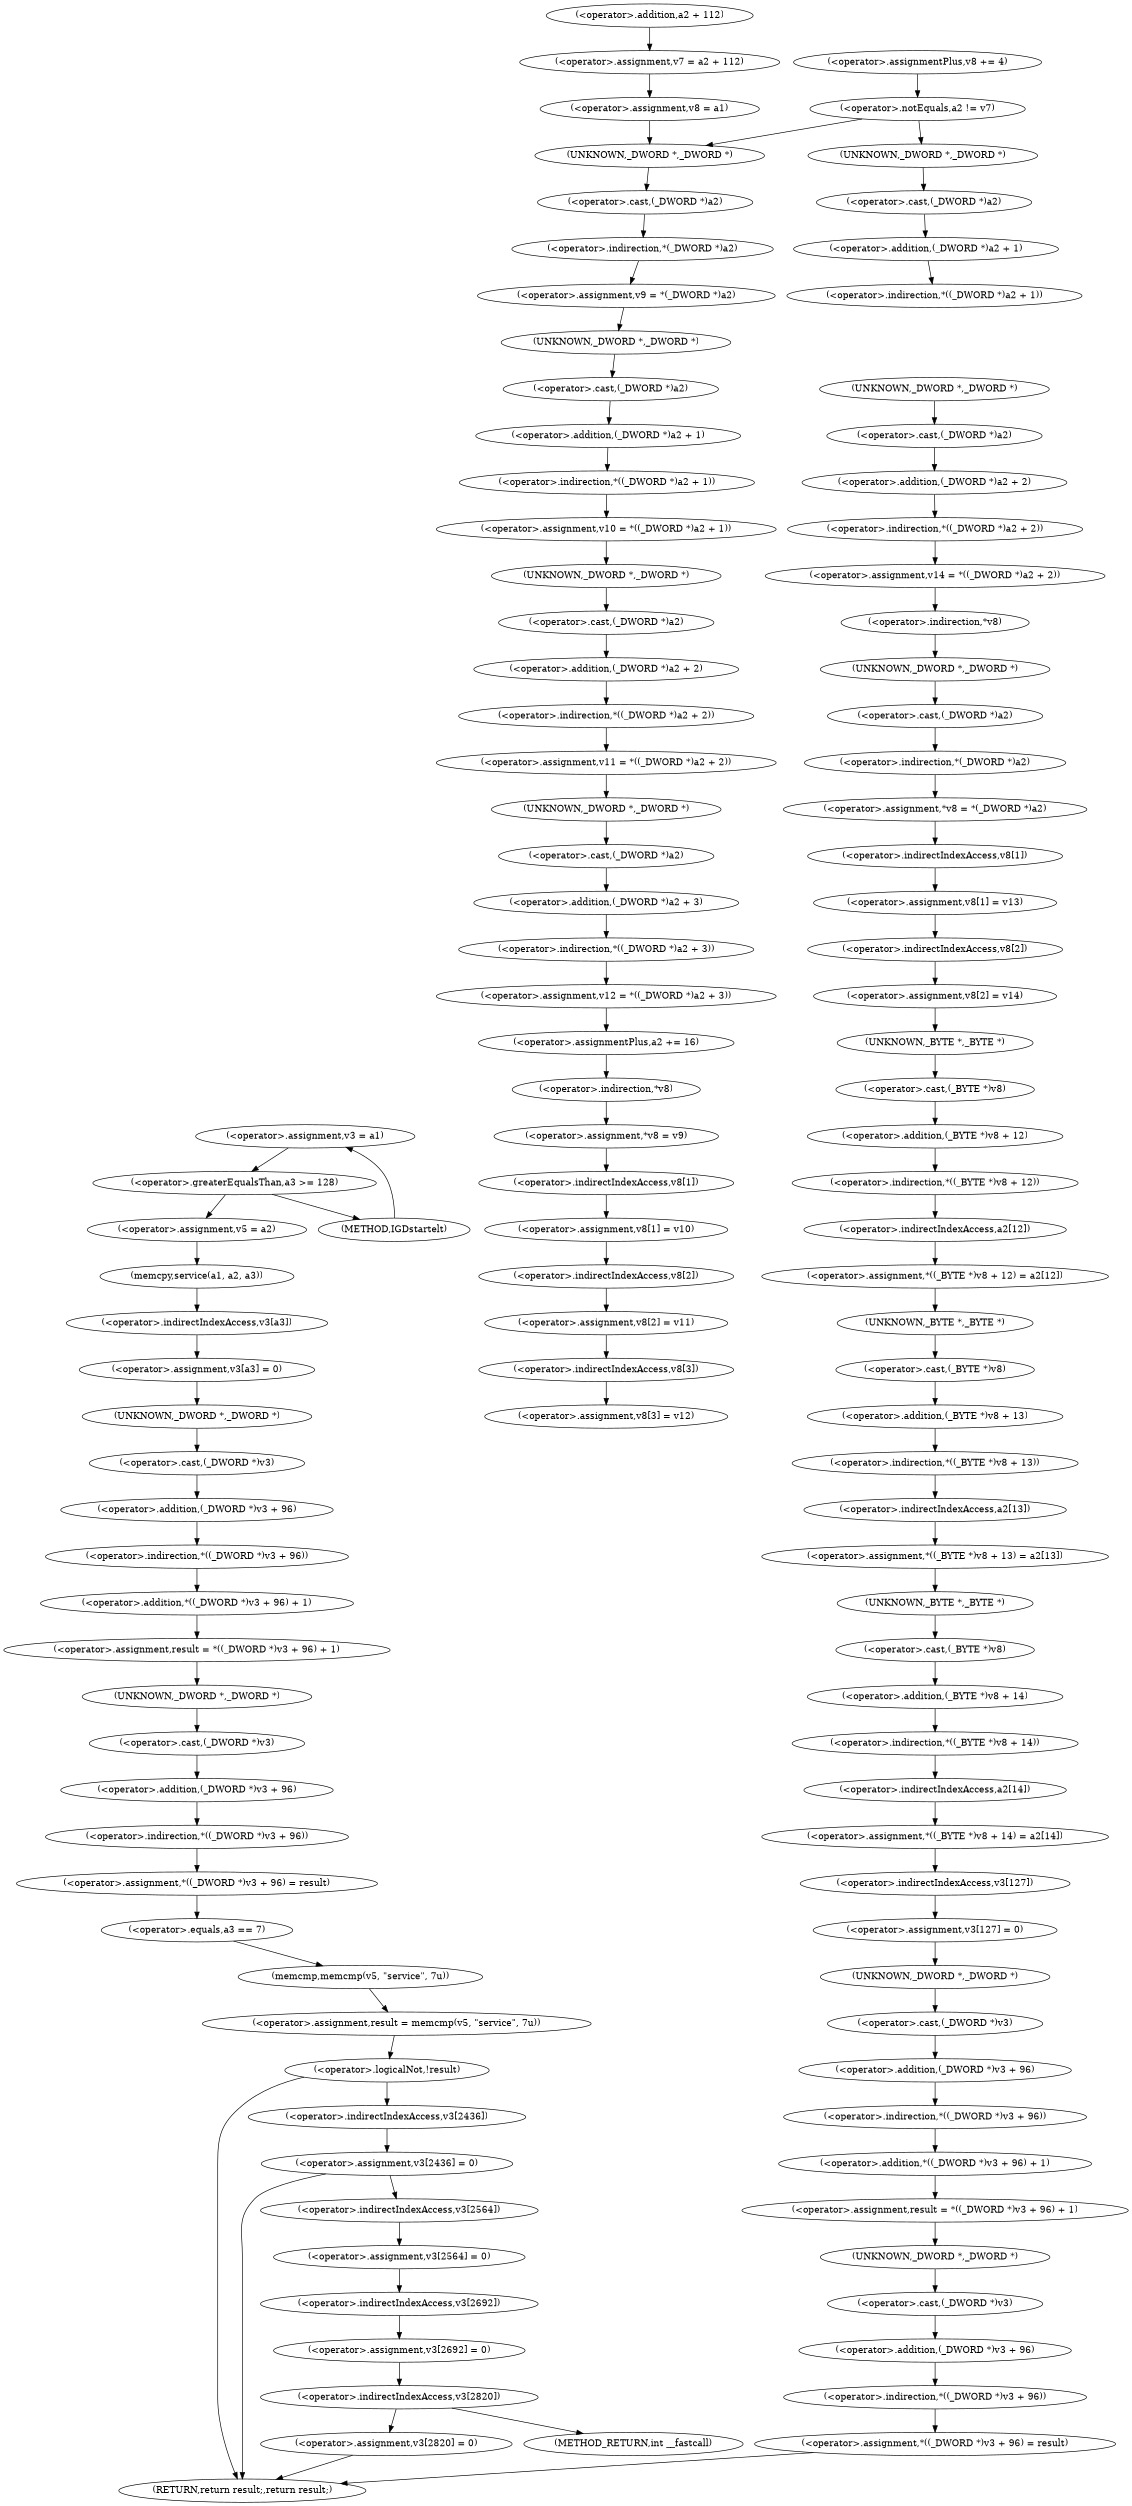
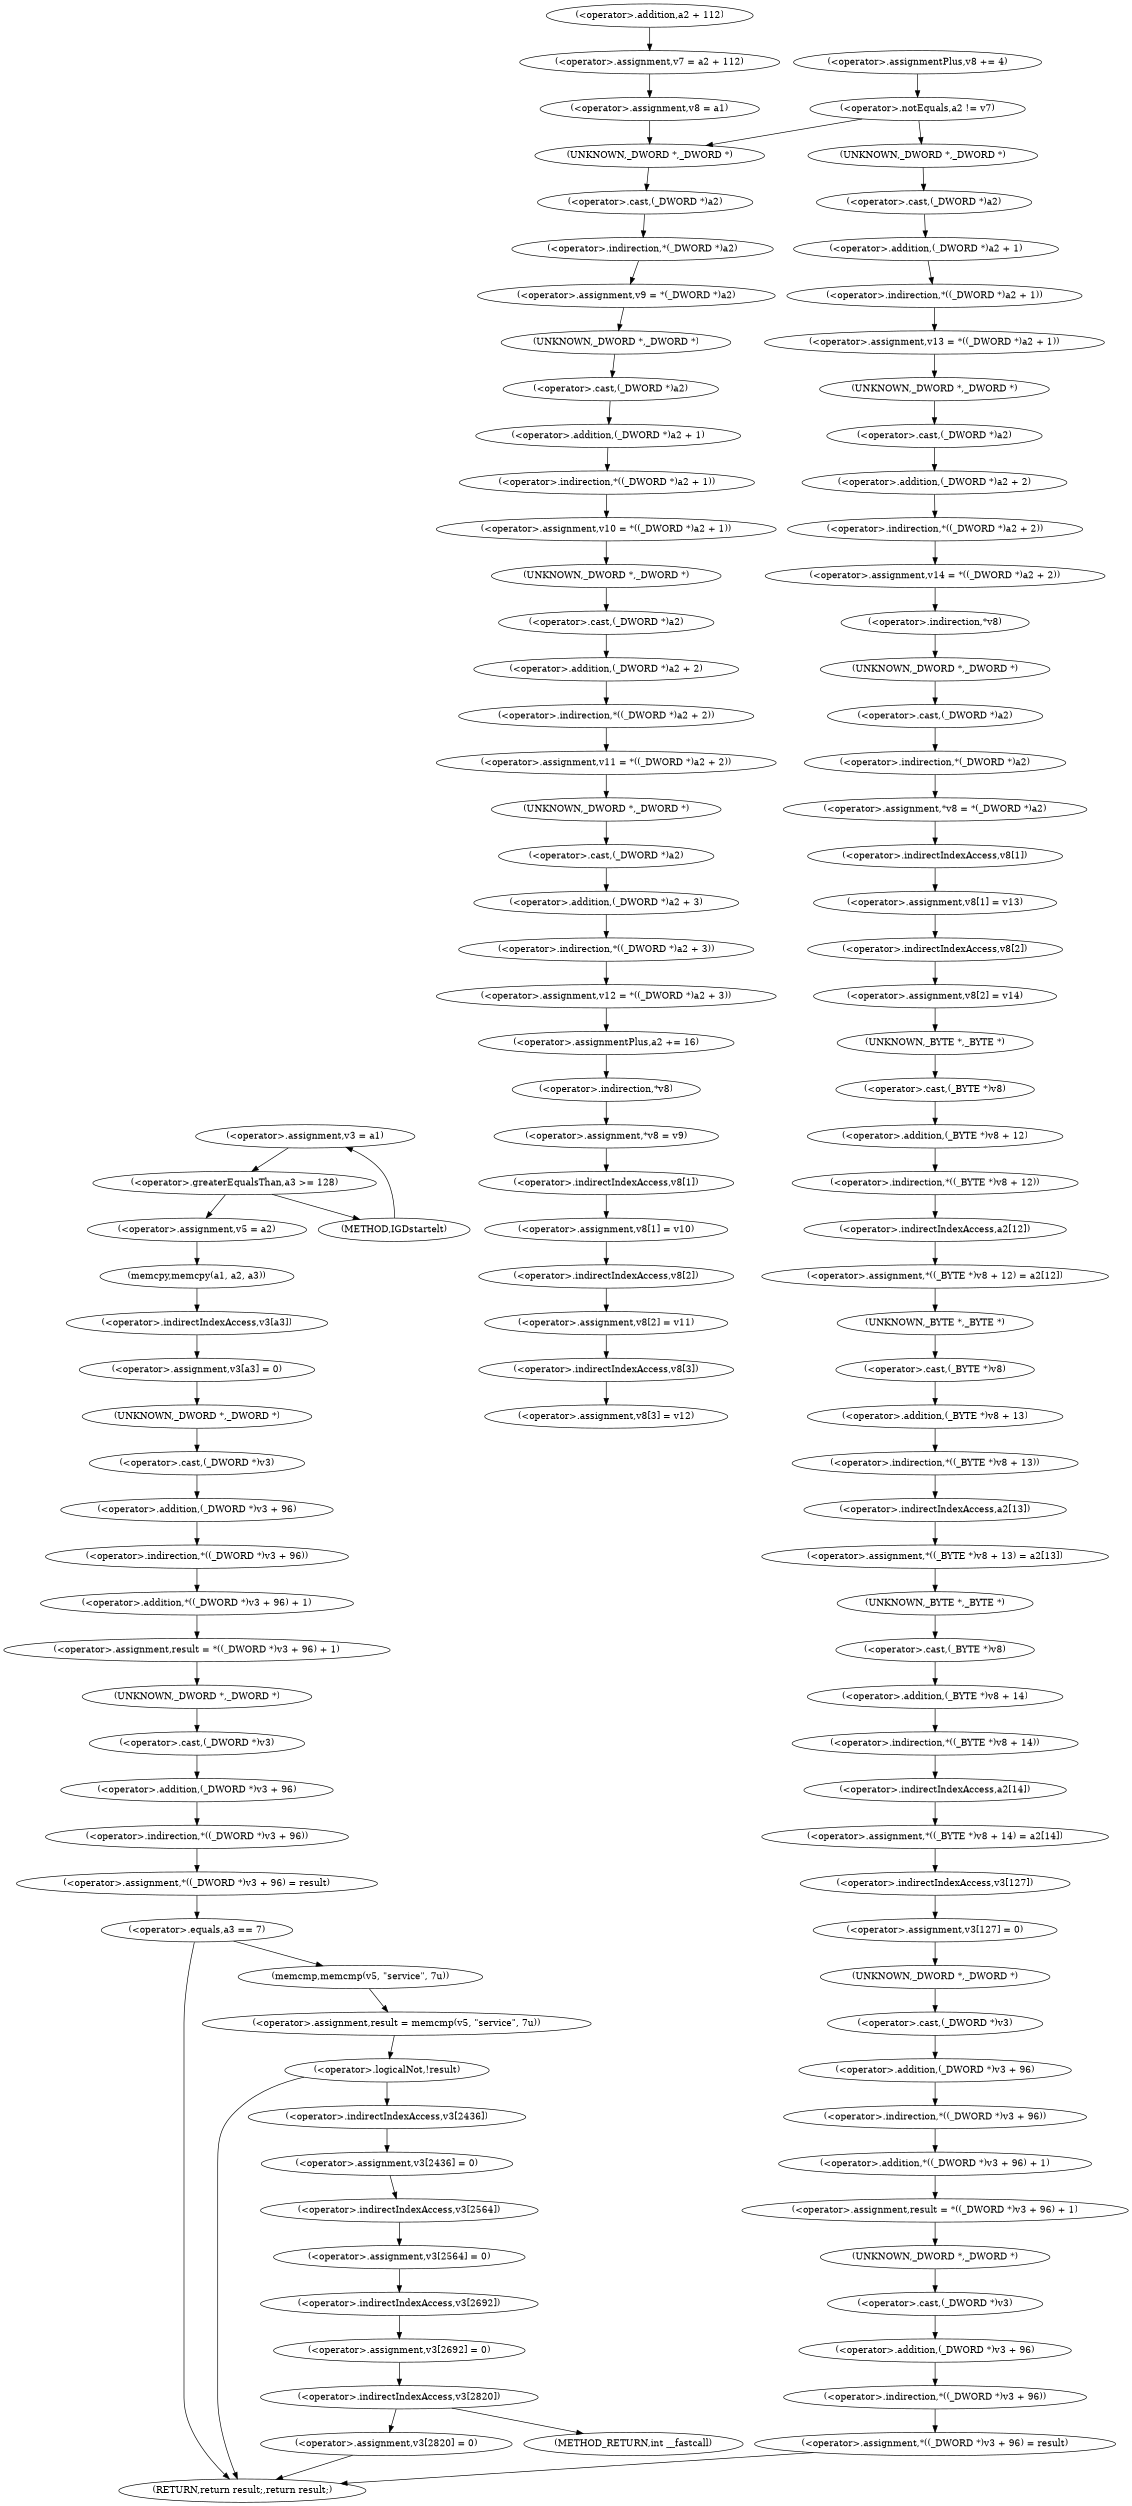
  digraph {
    n1 [label="(<operator>.assignment,v3 = a1)"]
    n2 [label="(<operator>.greaterEqualsThan,a3 >= 128)"]
    n3 [label="(<operator>.assignment,v5 = a2)"]
    n4 [label="(METHOD,IGDstartelt)"]
    n5 [label="(<operator>.addition,a2 + 112)"]
    n6 [label="(<operator>.assignment,v7 = a2 + 112)"]
-   n7 [label="(memcpy,service(a1, a2, a3))"]
+   n7 [label="(memcpy,memcpy(a1, a2, a3))"]
    n8 [label="(<operator>.assignment,v8 = a1)"]
    n9 [label="(UNKNOWN,_DWORD *,_DWORD *)"]
    n10 [label="(<operator>.cast,(_DWORD *)a2)"]
    n11 [label="(<operator>.assignment,v9 = *(_DWORD *)a2)"]
    n12 [label="(UNKNOWN,_DWORD *,_DWORD *)"]
    n13 [label="(<operator>.cast,(_DWORD *)a2)"]
    n14 [label="(<operator>.indirection,*(_DWORD *)a2)"]
    n15 [label="(<operator>.assignment,v10 = *((_DWORD *)a2 + 1))"]
    n16 [label="(UNKNOWN,_DWORD *,_DWORD *)"]
    n17 [label="(<operator>.cast,(_DWORD *)a2)"]
    n18 [label="(<operator>.indirection,*((_DWORD *)a2 + 1))"]
    n19 [label="(<operator>.addition,(_DWORD *)a2 + 1)"]
    n20 [label="(<operator>.assignment,v11 = *((_DWORD *)a2 + 2))"]
    n21 [label="(UNKNOWN,_DWORD *,_DWORD *)"]
    n22 [label="(<operator>.cast,(_DWORD *)a2)"]
    n23 [label="(<operator>.indirection,*((_DWORD *)a2 + 2))"]
    n24 [label="(<operator>.addition,(_DWORD *)a2 + 2)"]
    n25 [label="(<operator>.assignment,v12 = *((_DWORD *)a2 + 3))"]
    n26 [label="(<operator>.assignmentPlus,a2 += 16)"]
    n27 [label="(<operator>.indirection,*v8)"]
    n28 [label="(<operator>.indirection,*((_DWORD *)a2 + 3))"]
    n29 [label="(<operator>.addition,(_DWORD *)a2 + 3)"]
    n30 [label="(<operator>.assignment,*v8 = v9)"]
    n31 [label="(<operator>.indirectIndexAccess,v8[1])"]
    n32 [label="(<operator>.assignment,v8[1] = v10)"]
    n33 [label="(<operator>.indirectIndexAccess,v8[2])"]
    n34 [label="(<operator>.assignment,v8[2] = v11)"]
    n35 [label="(<operator>.indirectIndexAccess,v8[3])"]
    n36 [label="(<operator>.assignment,v8[3] = v12)"]
    n37 [label="(<operator>.assignmentPlus,v8 += 4)"]
    n38 [label="(<operator>.notEquals,a2 != v7)"]
    n39 [label="(UNKNOWN,_DWORD *,_DWORD *)"]
    n40 [label="(<operator>.cast,(_DWORD *)a2)"]
+   n41 [label="(<operator>.assignment,v13 = *((_DWORD *)a2 + 1))"]
    n42 [label="(UNKNOWN,_DWORD *,_DWORD *)"]
    n43 [label="(<operator>.cast,(_DWORD *)a2)"]
    n44 [label="(<operator>.indirection,*((_DWORD *)a2 + 1))"]
    n45 [label="(<operator>.addition,(_DWORD *)a2 + 1)"]
    n46 [label="(<operator>.assignment,v14 = *((_DWORD *)a2 + 2))"]
    n47 [label="(<operator>.indirection,*v8)"]
    n48 [label="(UNKNOWN,_DWORD *,_DWORD *)"]
    n49 [label="(<operator>.indirection,*((_DWORD *)a2 + 2))"]
    n50 [label="(<operator>.addition,(_DWORD *)a2 + 2)"]
    n51 [label="(<operator>.assignment,*v8 = *(_DWORD *)a2)"]
    n52 [label="(<operator>.indirectIndexAccess,v8[1])"]
    n53 [label="(<operator>.assignment,v8[1] = v13)"]
    n54 [label="(<operator>.cast,(_DWORD *)a2)"]
    n55 [label="(<operator>.indirection,*(_DWORD *)a2)"]
    n56 [label="(<operator>.indirectIndexAccess,v8[2])"]
    n57 [label="(<operator>.assignment,v8[2] = v14)"]
    n58 [label="(UNKNOWN,_BYTE *,_BYTE *)"]
    n59 [label="(<operator>.cast,(_BYTE *)v8)"]
    n60 [label="(<operator>.assignment,*((_BYTE *)v8 + 12) = a2[12])"]
    n61 [label="(UNKNOWN,_BYTE *,_BYTE *)"]
    n62 [label="(<operator>.cast,(_BYTE *)v8)"]
    n63 [label="(<operator>.indirection,*((_BYTE *)v8 + 12))"]
    n64 [label="(<operator>.indirectIndexAccess,a2[12])"]
    n65 [label="(<operator>.addition,(_BYTE *)v8 + 12)"]
    n66 [label="(<operator>.assignment,*((_BYTE *)v8 + 13) = a2[13])"]
    n67 [label="(UNKNOWN,_BYTE *,_BYTE *)"]
    n68 [label="(<operator>.cast,(_BYTE *)v8)"]
    n69 [label="(<operator>.indirection,*((_BYTE *)v8 + 13))"]
    n70 [label="(<operator>.indirectIndexAccess,a2[13])"]
    n71 [label="(<operator>.addition,(_BYTE *)v8 + 13)"]
    n72 [label="(<operator>.assignment,*((_BYTE *)v8 + 14) = a2[14])"]
    n73 [label="(<operator>.indirectIndexAccess,v3[127])"]
    n74 [label="(<operator>.assignment,v3[127] = 0)"]
    n75 [label="(<operator>.indirection,*((_BYTE *)v8 + 14))"]
    n76 [label="(<operator>.indirectIndexAccess,a2[14])"]
    n77 [label="(<operator>.addition,(_BYTE *)v8 + 14)"]
    n78 [label="(UNKNOWN,_DWORD *,_DWORD *)"]
    n79 [label="(<operator>.cast,(_DWORD *)v3)"]
    n80 [label="(<operator>.assignment,result = *((_DWORD *)v3 + 96) + 1)"]
    n81 [label="(UNKNOWN,_DWORD *,_DWORD *)"]
    n82 [label="(<operator>.cast,(_DWORD *)v3)"]
    n83 [label="(<operator>.addition,*((_DWORD *)v3 + 96) + 1)"]
    n84 [label="(<operator>.indirection,*((_DWORD *)v3 + 96))"]
    n85 [label="(<operator>.addition,(_DWORD *)v3 + 96)"]
    n86 [label="(<operator>.assignment,*((_DWORD *)v3 + 96) = result)"]
    n87 [label="(RETURN,return result;,return result;)"]
    n88 [label="(<operator>.indirection,*((_DWORD *)v3 + 96))"]
    n89 [label="(<operator>.addition,(_DWORD *)v3 + 96)"]
    n90 [label="(<operator>.indirectIndexAccess,v3[a3])"]
    n91 [label="(<operator>.assignment,v3[a3] = 0)"]
    n92 [label="(UNKNOWN,_DWORD *,_DWORD *)"]
    n93 [label="(<operator>.cast,(_DWORD *)v3)"]
    n94 [label="(<operator>.assignment,result = *((_DWORD *)v3 + 96) + 1)"]
    n95 [label="(UNKNOWN,_DWORD *,_DWORD *)"]
    n96 [label="(<operator>.cast,(_DWORD *)v3)"]
    n97 [label="(<operator>.addition,*((_DWORD *)v3 + 96) + 1)"]
    n98 [label="(<operator>.indirection,*((_DWORD *)v3 + 96))"]
    n99 [label="(<operator>.addition,(_DWORD *)v3 + 96)"]
    n100 [label="(<operator>.assignment,*((_DWORD *)v3 + 96) = result)"]
    n101 [label="(<operator>.equals,a3 == 7)"]
    n102 [label="(memcmp,memcmp(v5, \"service\", 7u))"]
    n103 [label="(<operator>.indirection,*((_DWORD *)v3 + 96))"]
    n104 [label="(<operator>.addition,(_DWORD *)v3 + 96)"]
    n105 [label="(<operator>.assignment,result = memcmp(v5, \"service\", 7u))"]
    n106 [label="(<operator>.logicalNot,!result)"]
    n107 [label="(<operator>.indirectIndexAccess,v3[2436])"]
    n108 [label="(<operator>.assignment,v3[2436] = 0)"]
    n109 [label="(<operator>.indirectIndexAccess,v3[2564])"]
    n110 [label="(<operator>.assignment,v3[2564] = 0)"]
    n111 [label="(<operator>.indirectIndexAccess,v3[2692])"]
    n112 [label="(<operator>.assignment,v3[2692] = 0)"]
    n113 [label="(<operator>.indirectIndexAccess,v3[2820])"]
    n114 [label="(<operator>.assignment,v3[2820] = 0)"]
    n115 [label="(METHOD_RETURN,int __fastcall)"]
    n1 -> n2
    n2 -> n3
    n2 -> n4
    n3 -> n7
    n4 -> n1
    n5 -> n6
    n6 -> n8
    n7 -> n90
    n8 -> n9
    n9 -> n10
    n10 -> n14
    n11 -> n12
    n12 -> n13
    n13 -> n19
    n14 -> n11
    n15 -> n16
    n16 -> n17
    n17 -> n24
    n18 -> n15
    n19 -> n18
    n20 -> n21
    n21 -> n22
    n22 -> n29
    n23 -> n20
    n24 -> n23
    n25 -> n26
    n26 -> n27
    n27 -> n30
    n28 -> n25
    n29 -> n28
    n30 -> n31
    n31 -> n32
    n32 -> n33
    n33 -> n34
    n34 -> n35
    n35 -> n36
    n37 -> n38
    n38 -> n9
    n38 -> n39
    n39 -> n40
    n40 -> n45
+   n41 -> n42
    n42 -> n43
    n43 -> n50
+   n44 -> n41
    n45 -> n44
    n46 -> n47
    n47 -> n48
    n48 -> n54
    n49 -> n46
    n50 -> n49
    n51 -> n52
    n52 -> n53
    n53 -> n56
    n54 -> n55
    n55 -> n51
    n56 -> n57
    n57 -> n58
    n58 -> n59
    n59 -> n65
    n60 -> n61
    n61 -> n62
    n62 -> n71
    n63 -> n64
    n64 -> n60
    n65 -> n63
    n66 -> n67
    n67 -> n68
    n68 -> n77
    n69 -> n70
    n70 -> n66
    n71 -> n69
    n72 -> n73
    n73 -> n74
    n74 -> n78
    n75 -> n76
    n76 -> n72
    n77 -> n75
    n78 -> n79
    n79 -> n85
    n80 -> n81
    n81 -> n82
    n82 -> n89
    n83 -> n80
    n84 -> n83
    n85 -> n84
    n86 -> n87
    n88 -> n86
    n89 -> n88
    n90 -> n91
    n91 -> n92
    n92 -> n93
    n93 -> n99
    n94 -> n95
    n95 -> n96
    n96 -> n104
    n97 -> n94
    n98 -> n97
    n99 -> n98
    n100 -> n101
-   n108 -> n87
+   n101 -> n87
    n101 -> n102
    n102 -> n105
    n103 -> n100
    n104 -> n103
    n105 -> n106
    n106 -> n87
    n106 -> n107
    n107 -> n108
    n108 -> n109
    n109 -> n110
    n110 -> n111
    n111 -> n112
    n112 -> n113
    n113 -> n114
    n113 -> n115
    n114 -> n87
  }
